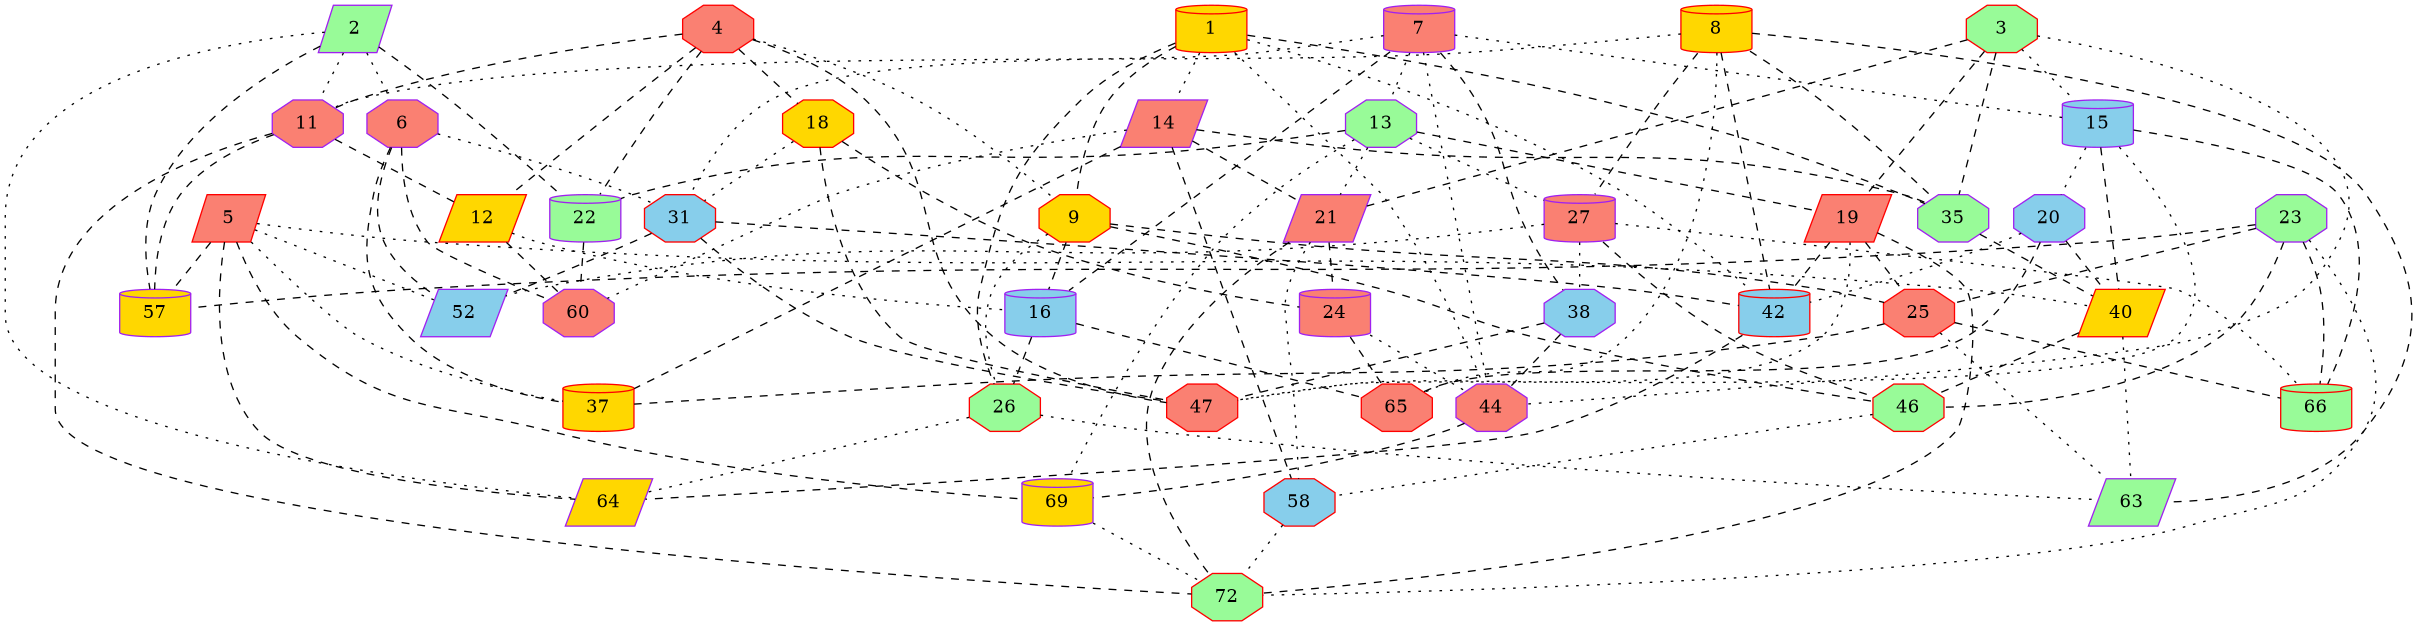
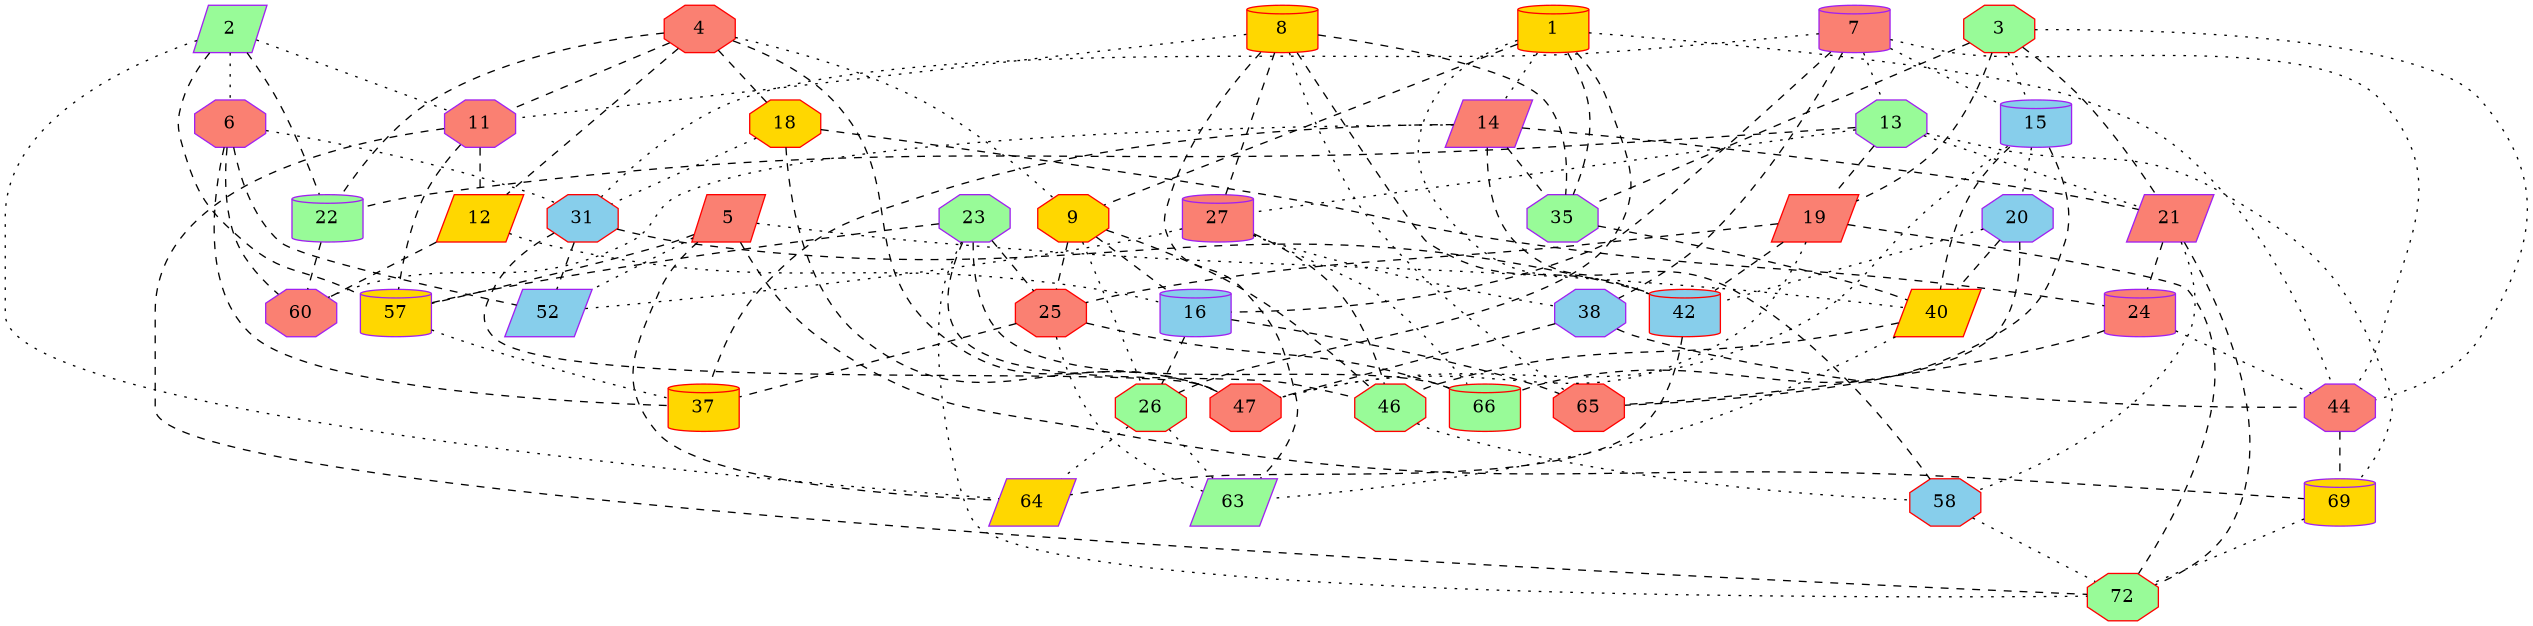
  graph {
    node [color=purple fillcolor=salmon shape=octagon style=filled]
    edge [style=dashed]
    1 [color=red fillcolor=gold shape=cylinder super="+71"]
    9 [color=red fillcolor=gold super="+29"]
    14 [shape=parallelogram super="+68"]
    26 [color=red fillcolor=palegreen super="+43"]
    35 [fillcolor=palegreen super="+56"]
    42 [color=red fillcolor=skyblue shape=cylinder super="+50"]
    44 [super="+61"]
    16 [fillcolor=skyblue shape=cylinder super="+70"]
    25 [color=red super="+49"]
    46 [color=red fillcolor=palegreen super="+51"]
    21 [shape=parallelogram super="+55"]
    37 [color=red fillcolor=gold shape=cylinder]
    60
    58 [color=red fillcolor=skyblue]
    64 [fillcolor=gold shape=parallelogram]
    63 [fillcolor=palegreen shape=parallelogram]
    40 [color=red fillcolor=gold shape=parallelogram super="+41"]
    69 [fillcolor=gold shape=cylinder]
    2 [fillcolor=palegreen shape=parallelogram super="+45"]
    6 [super="+36"]
    22 [fillcolor=palegreen shape=cylinder]
    57 [fillcolor=gold shape=cylinder]
    11 [super="+33"]
    52 [fillcolor=skyblue shape=parallelogram]
    31 [color=red fillcolor=skyblue super="+32"]
    12 [color=red fillcolor=gold shape=parallelogram super="+30"]
    3 [color=red fillcolor=palegreen super="+28"]
    15 [fillcolor=skyblue shape=cylinder super="+59"]
    19 [color=red shape=parallelogram super="+34"]
    47 [color=red super="+62"]
    20 [fillcolor=skyblue]
    66 [color=red fillcolor=palegreen shape=cylinder]
    72 [color=red fillcolor=palegreen super="+73"]
    24 [shape=cylinder]
    4 [color=red super="+53"]
    18 [color=red fillcolor=gold]
    5 [color=red shape=parallelogram super="+54"]
    7 [shape=cylinder super="+67"]
    13 [fillcolor=palegreen super="+17"]
    38 [fillcolor=skyblue]
    27 [shape=cylinder super="+48"]
    65 [color=red]
    8 [color=red fillcolor=gold shape=cylinder super="+10"]
    23 [fillcolor=palegreen super="+39"]
    1 -- 9
    1 -- 14 [style=dotted]
    1 -- 26
    1 -- 35
    1 -- 42 [style=dotted]
    1 -- 44 [style=dotted]
    9 -- 26 [style=dotted]
    9 -- 16
    9 -- 25
    9 -- 46
    14 -- 35
    14 -- 21
    14 -- 37
    14 -- 60 [style=dotted]
    14 -- 58
    26 -- 64 [style=dotted]
    26 -- 63 [style=dotted]
    35 -- 40
    42 -- 64
    44 -- 69
    16 -- 26 [weight=2]
    16 -- 65
    25 -- 37
    25 -- 63 [style=dotted]
    25 -- 66
    46 -- 58 [style=dotted]
    21 -- 58 [style=dotted]
    21 -- 72
    21 -- 24
    58 -- 72 [style=dotted]
    40 -- 46
    40 -- 63 [style=dotted]
    69 -- 72 [style=dotted]
    2 -- 64 [style=dotted]
    2 -- 6 [style=dotted weight=2]
    2 -- 22
    2 -- 57
    2 -- 11 [style=dotted]
    6 -- 37
    6 -- 60
    6 -- 52
    6 -- 31 [style=dotted]
    22 -- 60
    11 -- 57
    11 -- 12 [weight=2]
    11 -- 72
    31 -- 42
    31 -- 52
    31 -- 47
    12 -- 16 [style=dotted]
    12 -- 60
    3 -- 35 [weight=2]
    3 -- 44 [style=dotted]
    3 -- 21
    3 -- 15 [style=dotted]
    3 -- 19
    15 -- 40
    15 -- 47 [style=dotted]
    15 -- 20 [style=dotted]
    15 -- 66
    19 -- 42
    19 -- 25
    19 -- 47 [style=dotted]
    19 -- 72
    20 -- 42 [style=dotted]
    20 -- 40
    20 -- 65
    24 -- 44 [style=dotted]
    24 -- 65
    4 -- 9 [style=dotted]
    4 -- 22
    4 -- 11
    4 -- 12
    4 -- 47
    4 -- 18
    18 -- 31 [style=dotted]
    18 -- 47
    18 -- 24
-   5 -- 37 [style=dotted]
+   57 -- 37 [style=dotted]
    5 -- 64
    5 -- 40 [style=dotted]
    5 -- 69
    5 -- 57
    5 -- 52 [style=dotted]
    7 -- 44 [style=dotted]
    7 -- 16
    7 -- 31 [style=dotted]
    7 -- 15 [style=dotted]
    7 -- 13 [style=dotted]
    7 -- 38
    13 -- 21 [style=dotted]
    13 -- 69 [style=dotted]
    13 -- 22
    13 -- 19
    13 -- 27 [style=dotted]
    38 -- 44
    38 -- 47
    27 -- 46
    27 -- 52 [style=dotted]
    27 -- 66 [style=dotted]
    27 -- 38 [style=dotted]
    8 -- 35
    8 -- 42
    8 -- 63
    8 -- 11 [style=dotted]
    8 -- 27
    8 -- 65 [style=dotted]
    23 -- 25
    23 -- 46 [weight=2]
    23 -- 57
    23 -- 66
    23 -- 72 [style=dotted]
  }
